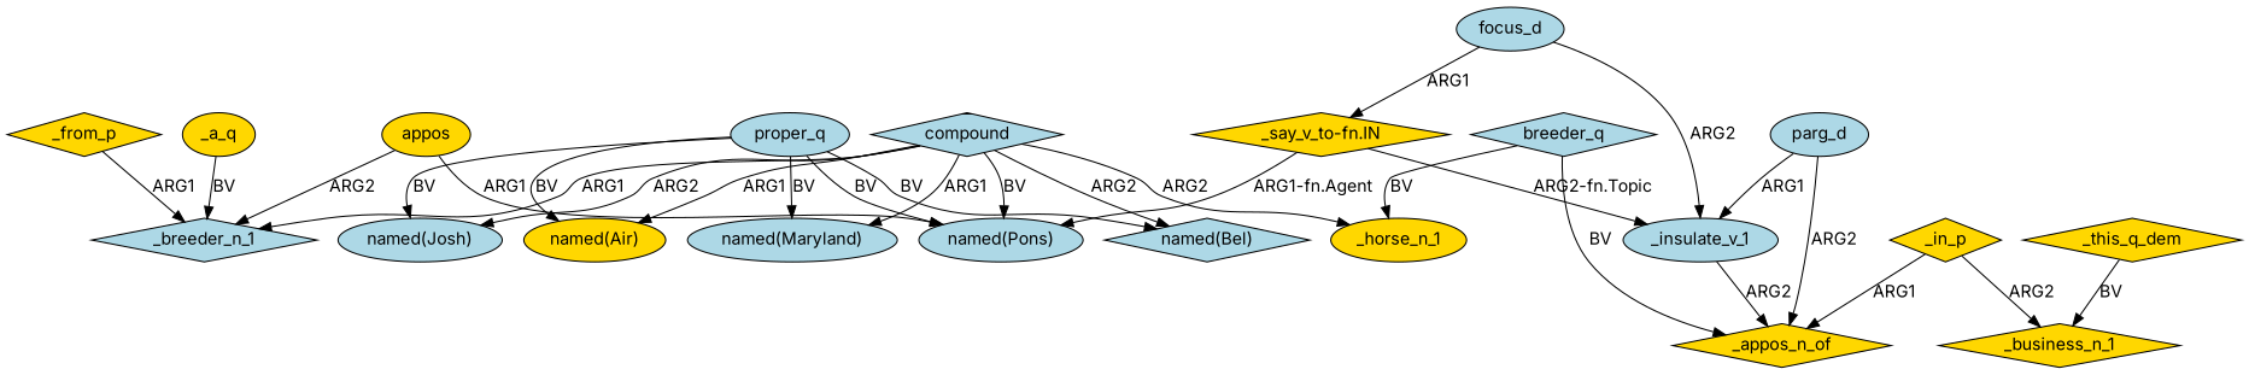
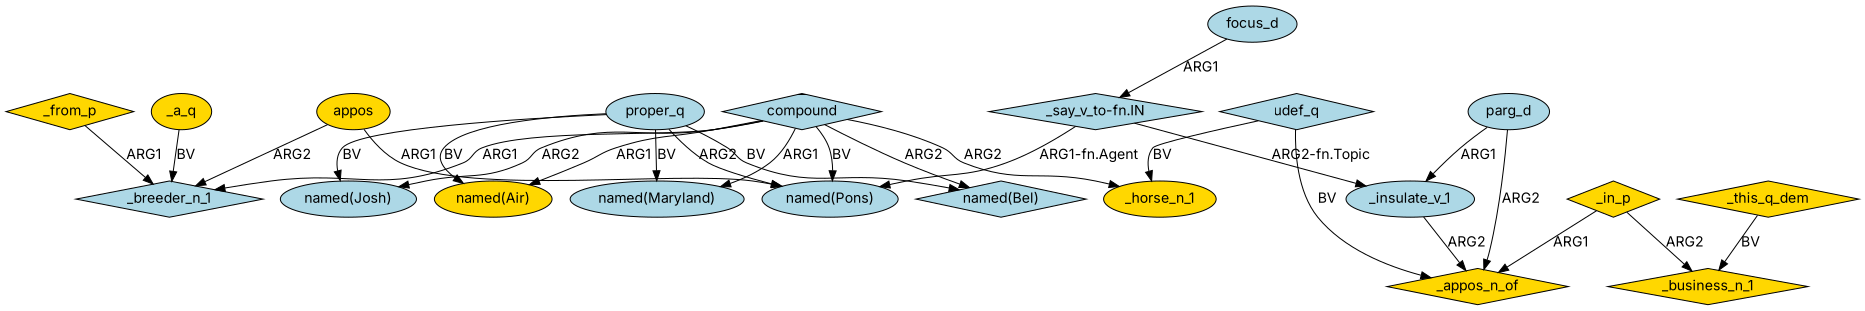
  digraph {
    fontname=Inter
    node [fillcolor=lightblue fontname=Inter shape=ellipse style=filled]
    edge [fontname=Inter]
    _a_q [fillcolor=gold]
    _breeder_n_1 [shape=diamond]
    compound [shape=diamond]
    "named(Pons)"
    "named(Maryland)"
    "named(Air)" [fillcolor=gold]
    "named(Bel)" [shape=diamond]
    "named(Josh)"
    _horse_n_1 [fillcolor=gold]
    appos [fillcolor=gold]
    parg_d
    _insulate_v_1
    n13 [fillcolor=gold label=_appos_n_of shape=diamond]
    proper_q
-   "_say_v_to-fn.IN" [fillcolor=gold shape=diamond]
+   "_say_v_to-fn.IN" [shape=diamond]
    _in_p [fillcolor=gold shape=diamond]
    _business_n_1 [fillcolor=gold shape=diamond]
    _from_p [fillcolor=gold shape=diamond]
-   udef_q [shape=diamond label=breeder_q]
+   udef_q [shape=diamond]
    focus_d
    _this_q_dem [fillcolor=gold shape=diamond]
    _a_q -> _breeder_n_1 [label=BV]
    compound -> _breeder_n_1 [label=ARG1]
    compound -> "named(Pons)" [label=BV]
    compound -> "named(Maryland)" [label=ARG1]
    compound -> "named(Air)" [label=ARG1]
    compound -> "named(Bel)" [label=ARG2]
    compound -> "named(Josh)" [label=ARG2]
    compound -> _horse_n_1 [label=ARG2]
    appos -> _breeder_n_1 [label=ARG2]
    appos -> "named(Pons)" [label=ARG1]
    parg_d -> _insulate_v_1 [label=ARG1]
    parg_d -> n13 [label=ARG2]
    _insulate_v_1 -> n13 [label=ARG2]
-   proper_q -> "named(Pons)" [label=BV]
+   proper_q -> "named(Pons)" [label=ARG2]
    proper_q -> "named(Maryland)" [label=BV]
    proper_q -> "named(Air)" [label=BV]
    proper_q -> "named(Bel)" [label=BV]
    proper_q -> "named(Josh)" [label=BV]
    "_say_v_to-fn.IN" -> "named(Pons)" [label="ARG1-fn.Agent"]
    "_say_v_to-fn.IN" -> _insulate_v_1 [label="ARG2-fn.Topic"]
    _in_p -> n13 [label=ARG1]
    _in_p -> _business_n_1 [label=ARG2]
    _from_p -> _breeder_n_1 [label=ARG1]
    udef_q -> _horse_n_1 [label=BV]
    udef_q -> n13 [label=BV]
-   focus_d -> _insulate_v_1 [label=ARG2]
    focus_d -> "_say_v_to-fn.IN" [label=ARG1]
    _this_q_dem -> _business_n_1 [label=BV]
  }
